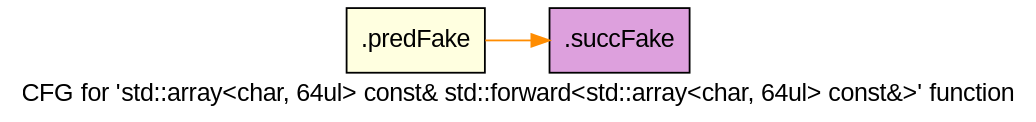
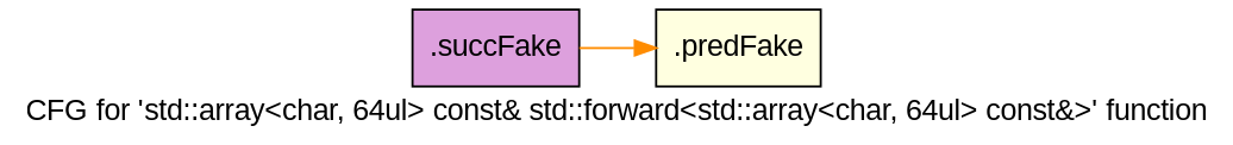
  digraph {
    label="CFG for 'std::array\<char, 64ul\> const& std::forward\<std::array\<char, 64ul\> const&\>' function"
    rankdir=LR
    fontname="Liberation Sans"
    node [shape=record style=filled fontname="Liberation Sans"]
    n1 [label="{.predFake}" fillcolor=lightyellow]
    n2 [filename="/mnt/xilinx/Vitis_HLS/2021.2/tps/lnx64/gcc-6.2.0/lib/gcc/x86_64-pc-linux-gnu/6.2.0/../../../../include/c++/6.2.0/bits/move.h" label="{.succFake}" linenumber=77 fillcolor=plum]
-   n1 -> n2 [execusionnum=19 filename="/mnt/xilinx/Vitis_HLS/2021.2/tps/lnx64/gcc-6.2.0/lib/gcc/x86_64-pc-linux-gnu/6.2.0/../../../../include/c++/6.2.0/bits/move.h" color=darkorange fontname="Liberation Sans"]
+   n2 -> n1 [execusionnum=19 filename="/mnt/xilinx/Vitis_HLS/2021.2/tps/lnx64/gcc-6.2.0/lib/gcc/x86_64-pc-linux-gnu/6.2.0/../../../../include/c++/6.2.0/bits/move.h" color=darkorange fontname="Liberation Sans"]
  }
